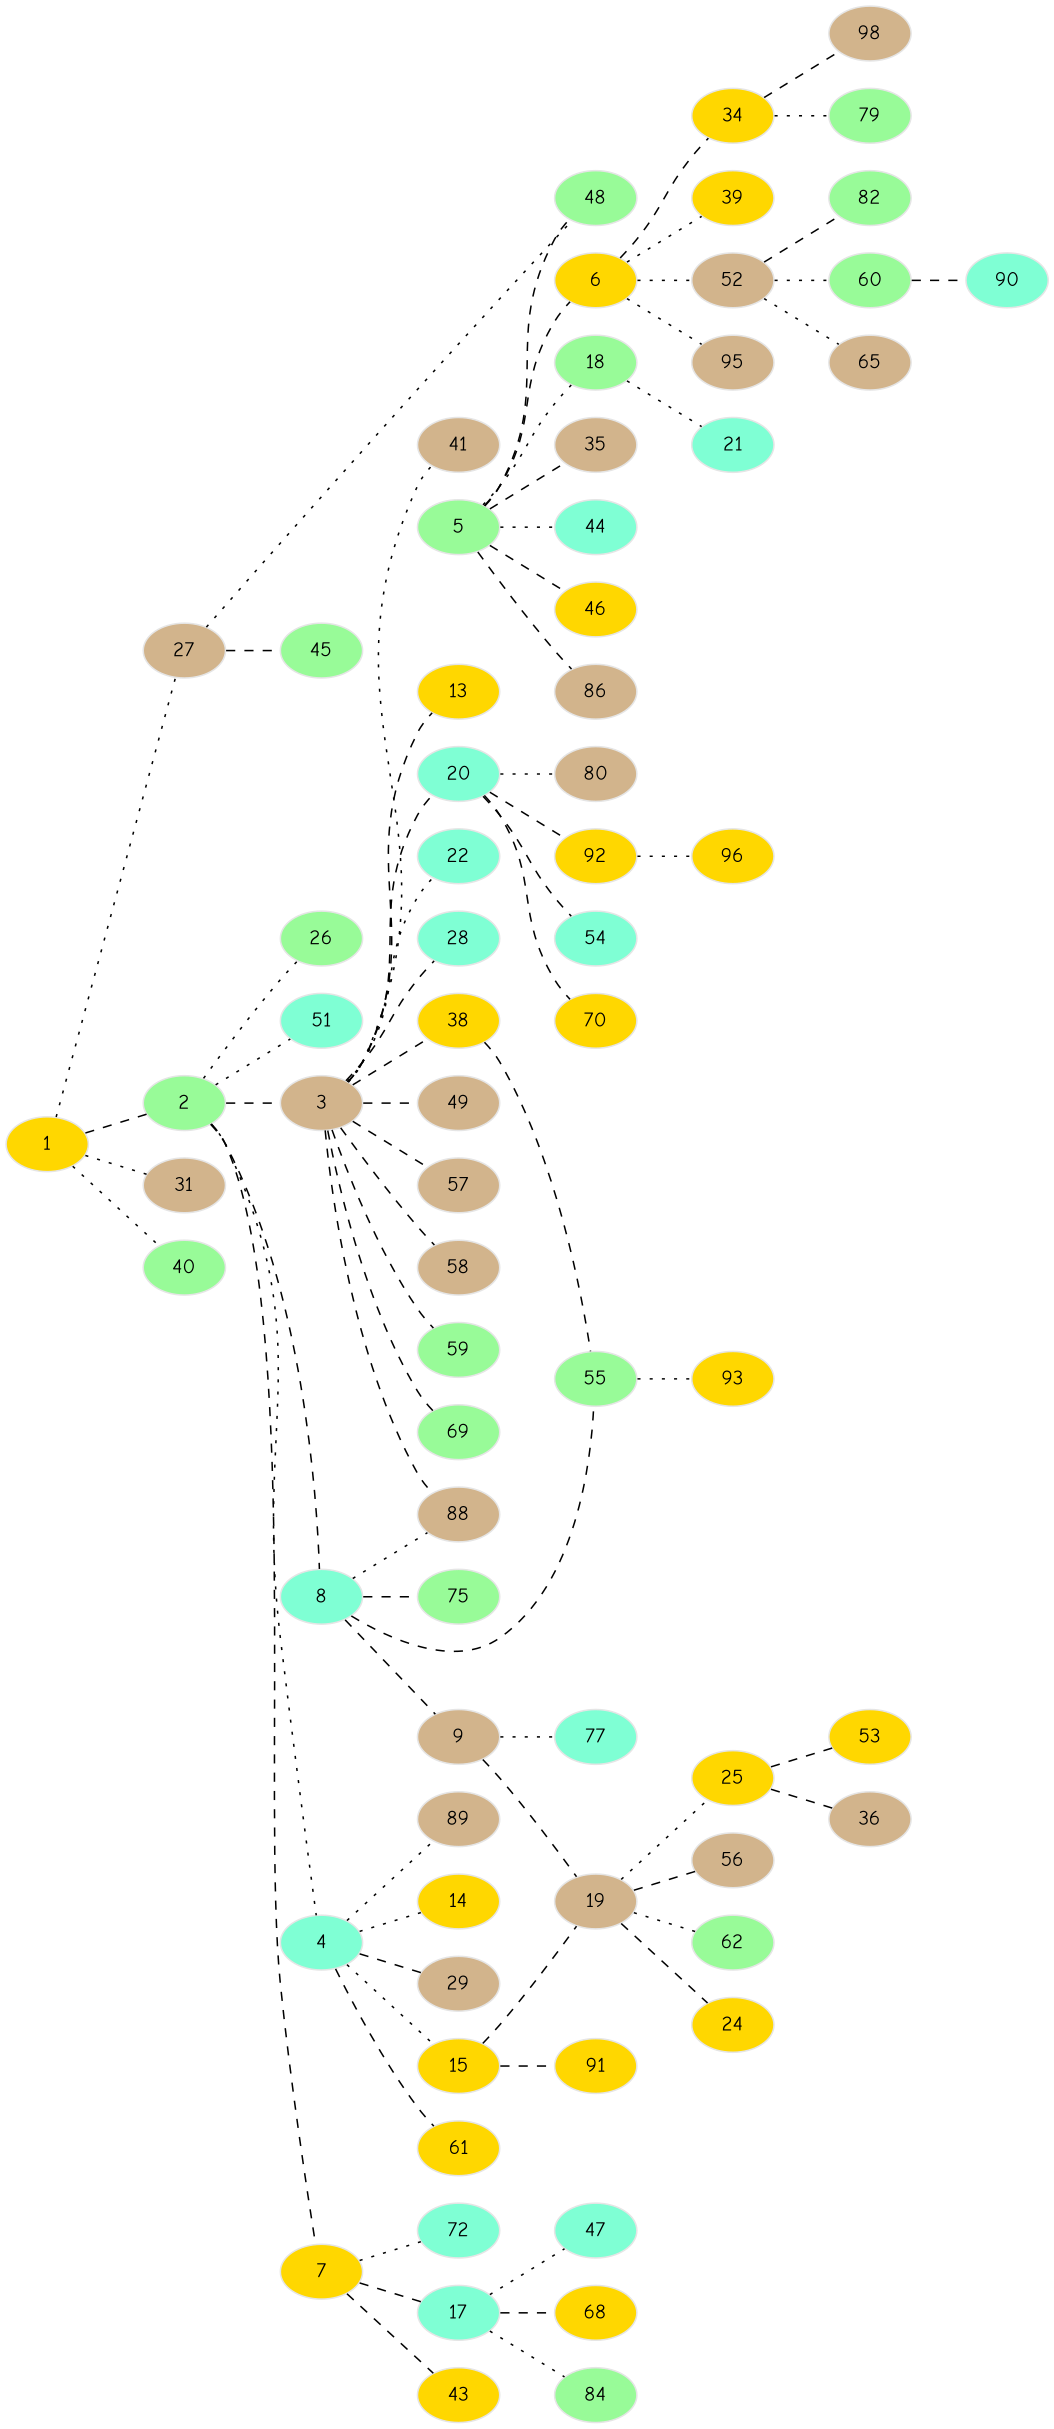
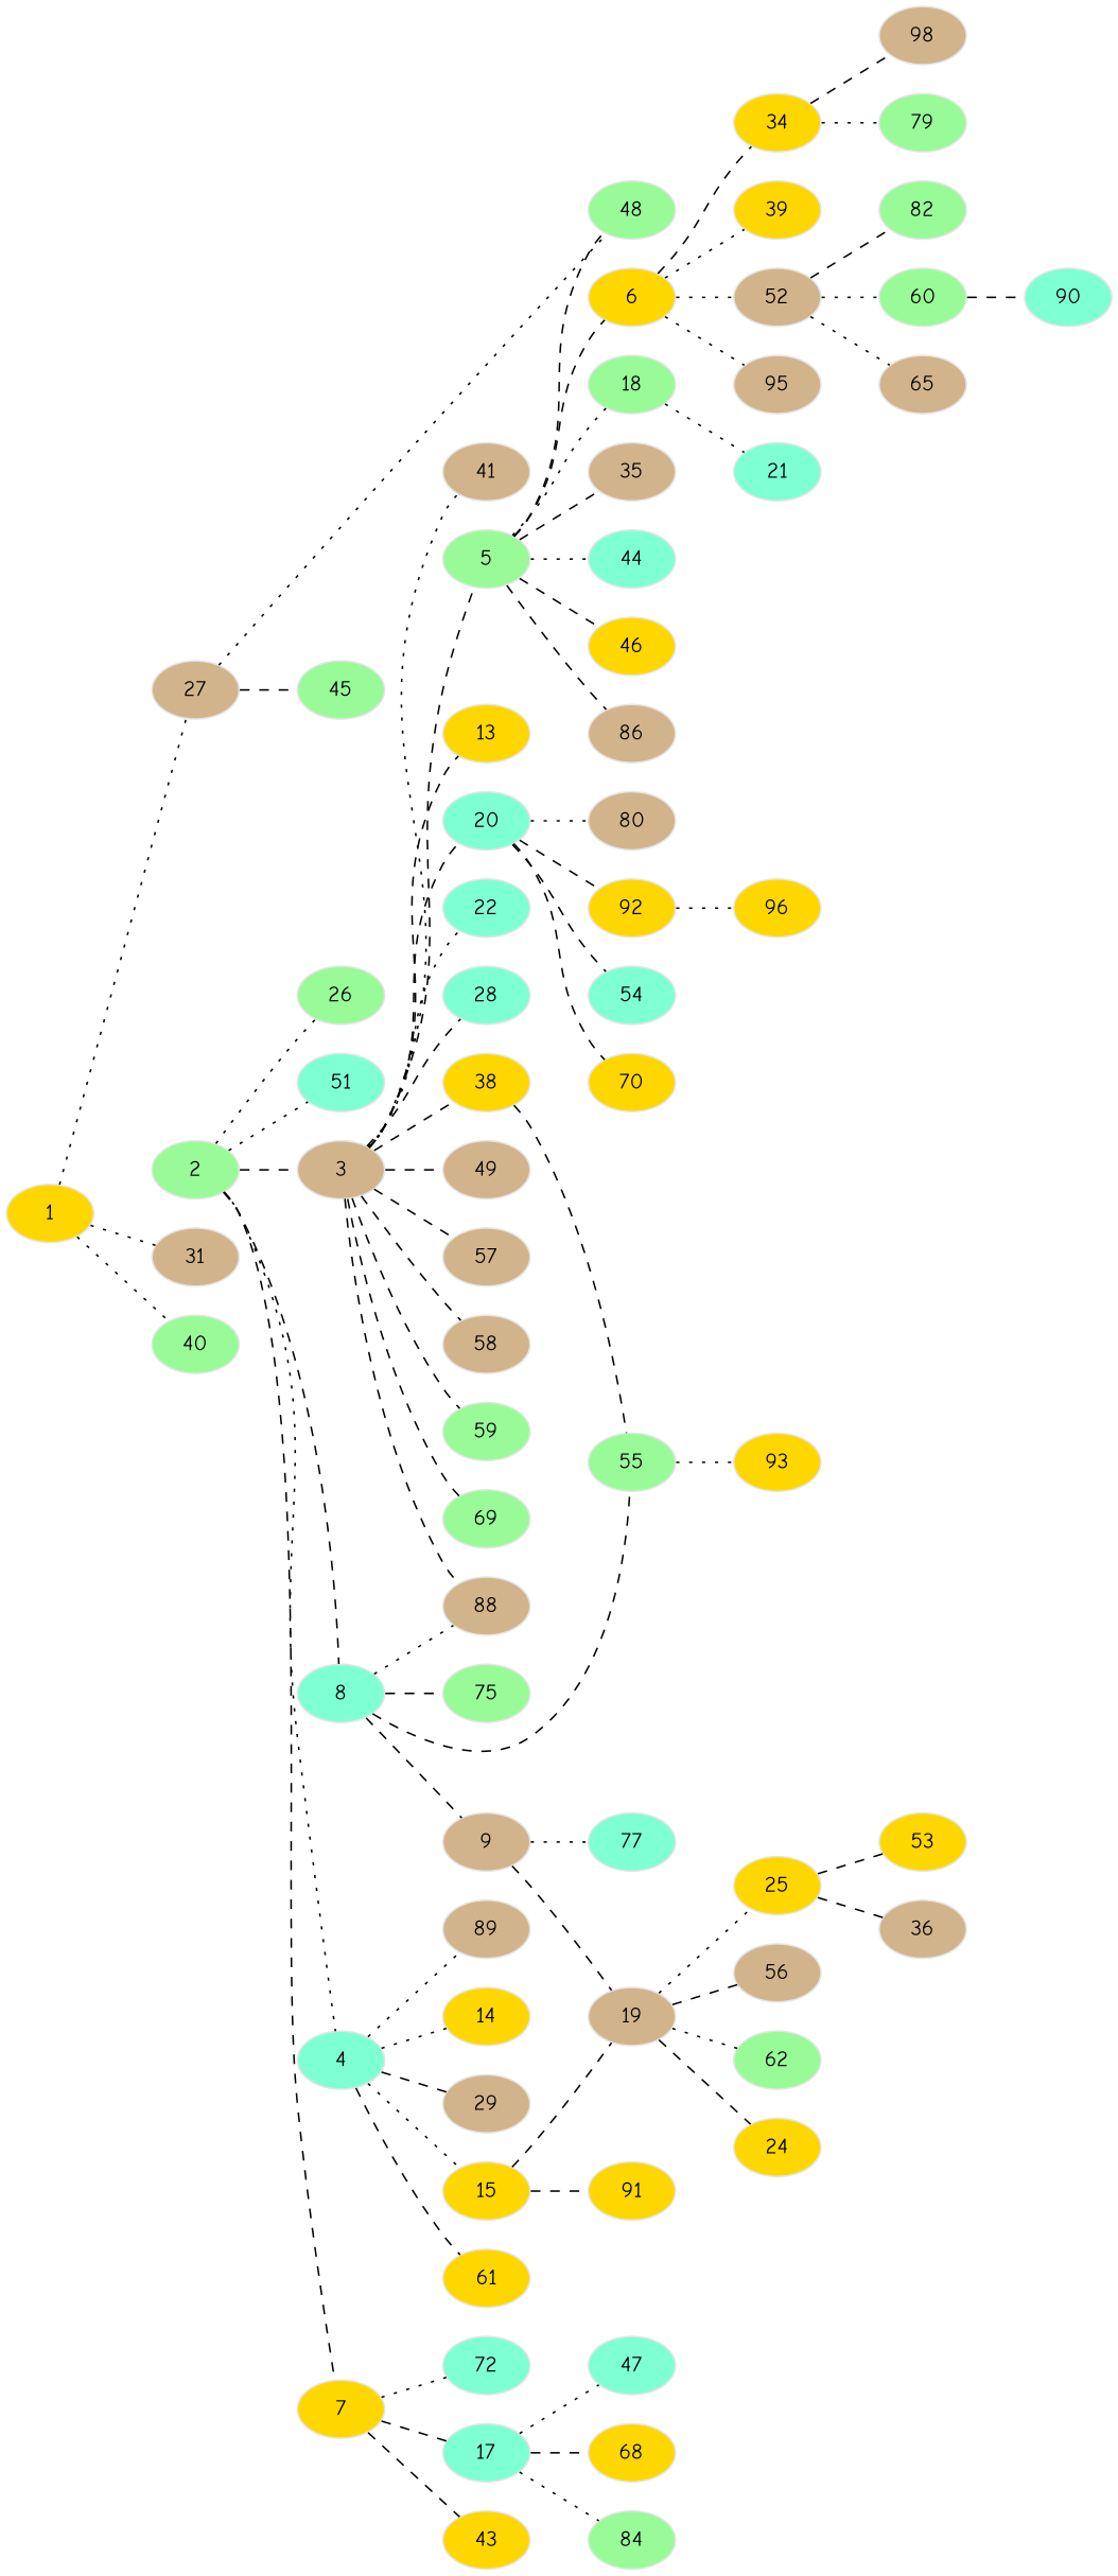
  graph {
    fontname="Comic Neue"
    rankdir=LR
    node [color=gray90 fillcolor=gold fontname="Comic Neue" style=filled]
    edge [fontname="Comic Neue" style=dashed]
    1 [super="+11"]
    2 [fillcolor=palegreen super="+94"]
    27 [fillcolor=tan super="+33"]
    31 [fillcolor=tan]
    40 [fillcolor=palegreen super="+42"]
    3 [fillcolor=tan super="+16"]
    4 [fillcolor=aquamarine super="+41"]
    7 [super="+63"]
    8 [fillcolor=aquamarine super="+23"]
    26 [fillcolor=palegreen super="+73"]
    51 [fillcolor=aquamarine]
    48 [fillcolor=palegreen super="+85"]
    45 [fillcolor=palegreen]
    5 [fillcolor=palegreen super="+10"]
    13 [super="+76"]
    20 [fillcolor=aquamarine super="+78"]
    22 [fillcolor=aquamarine]
    28 [fillcolor=aquamarine]
    38 [super="+50"]
    49 [fillcolor=tan]
    57 [fillcolor=tan]
    58 [fillcolor=tan]
    59 [fillcolor=palegreen]
    69 [fillcolor=palegreen]
    n25 [fillcolor=tan label=41]
    88 [fillcolor=tan]
    14
    15 [super="+67"]
    29 [fillcolor=tan]
    61
    89 [fillcolor=tan]
    17 [fillcolor=aquamarine super="+30"]
    43
    72 [fillcolor=aquamarine]
    9 [fillcolor=tan super="+12"]
    55 [fillcolor=palegreen super="+81"]
    75 [fillcolor=palegreen]
    6 [super="+37"]
    18 [fillcolor=palegreen super="+32"]
    35 [fillcolor=tan]
    44 [fillcolor=aquamarine super="+66"]
    46
    86 [fillcolor=tan]
    54 [fillcolor=aquamarine]
    70
    80 [fillcolor=tan]
    92
    19 [fillcolor=tan super="+83"]
    91
    95 [fillcolor=tan]
    34 [super="+74"]
    39
    52 [fillcolor=tan super="+87"]
    21 [fillcolor=aquamarine]
    79 [fillcolor=palegreen]
    98 [fillcolor=tan]
    60 [fillcolor=palegreen]
    65 [fillcolor=tan]
    82 [fillcolor=palegreen]
    47 [fillcolor=aquamarine]
    68
    84 [fillcolor=palegreen]
    77 [fillcolor=aquamarine]
    93
    24 [super="+97"]
    25 [super="+64"]
    56 [fillcolor=tan]
    62 [fillcolor=palegreen]
    36 [fillcolor=tan]
    53
    96
    90 [fillcolor=aquamarine]
-   1 -- 2
    1 -- 27 [style=dotted]
    1 -- 31 [style=dotted]
    1 -- 40 [style=dotted]
    2 -- 3
    2 -- 4 [style=dotted]
    2 -- 7
    2 -- 8
    2 -- 26 [style=dotted]
    2 -- 51 [style=dotted]
    27 -- 48 [style=dotted]
    27 -- 45
+   3 -- 5
    3 -- 13
    3 -- 20
    3 -- 22 [style=dotted]
    3 -- 28
    3 -- 38
    3 -- 49
    3 -- 57
    3 -- 58
    3 -- 59
    3 -- 69
    3 -- n25 [style=dotted]
    3 -- 88
    4 -- 14 [style=dotted]
    4 -- 15 [style=dotted]
    4 -- 29
    4 -- 61
    4 -- 89 [style=dotted]
    7 -- 17
    7 -- 43
    7 -- 72 [style=dotted]
    8 -- 88 [style=dotted]
    8 -- 9
    8 -- 55
    8 -- 75
    5 -- 48
    5 -- 6
    5 -- 18 [style=dotted]
    5 -- 35
    5 -- 44 [style=dotted]
    5 -- 46
    5 -- 86
    20 -- 54
    20 -- 70
    20 -- 80 [style=dotted]
    20 -- 92
    38 -- 55
    15 -- 19
    15 -- 91
    17 -- 47 [style=dotted]
    17 -- 68
    17 -- 84 [style=dotted]
    9 -- 19
    9 -- 77 [style=dotted]
    55 -- 93 [style=dotted]
    6 -- 95 [style=dotted]
    6 -- 34
    6 -- 39 [style=dotted]
    6 -- 52 [style=dotted]
    18 -- 21 [style=dotted]
    92 -- 96 [style=dotted]
    19 -- 24
    19 -- 25 [style=dotted]
    19 -- 56
    19 -- 62 [style=dotted]
    34 -- 79 [style=dotted]
    34 -- 98
    52 -- 60 [style=dotted]
    52 -- 65 [style=dotted]
    52 -- 82
    60 -- 90
    25 -- 36
    25 -- 53
  }
